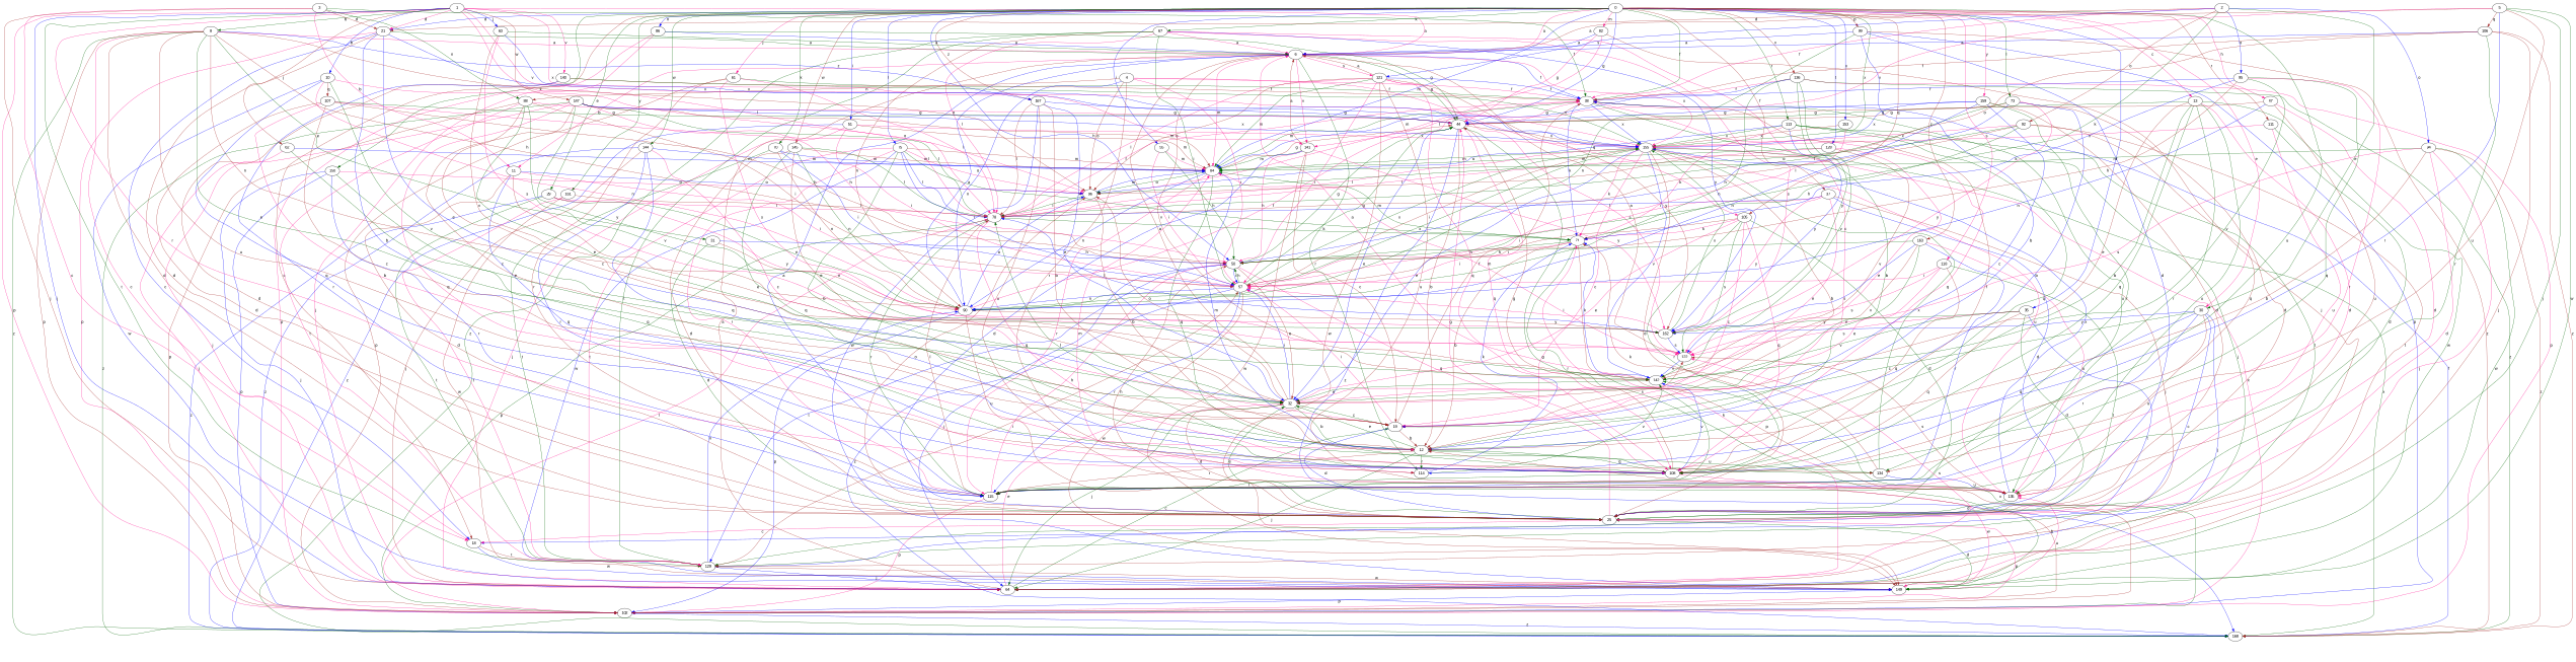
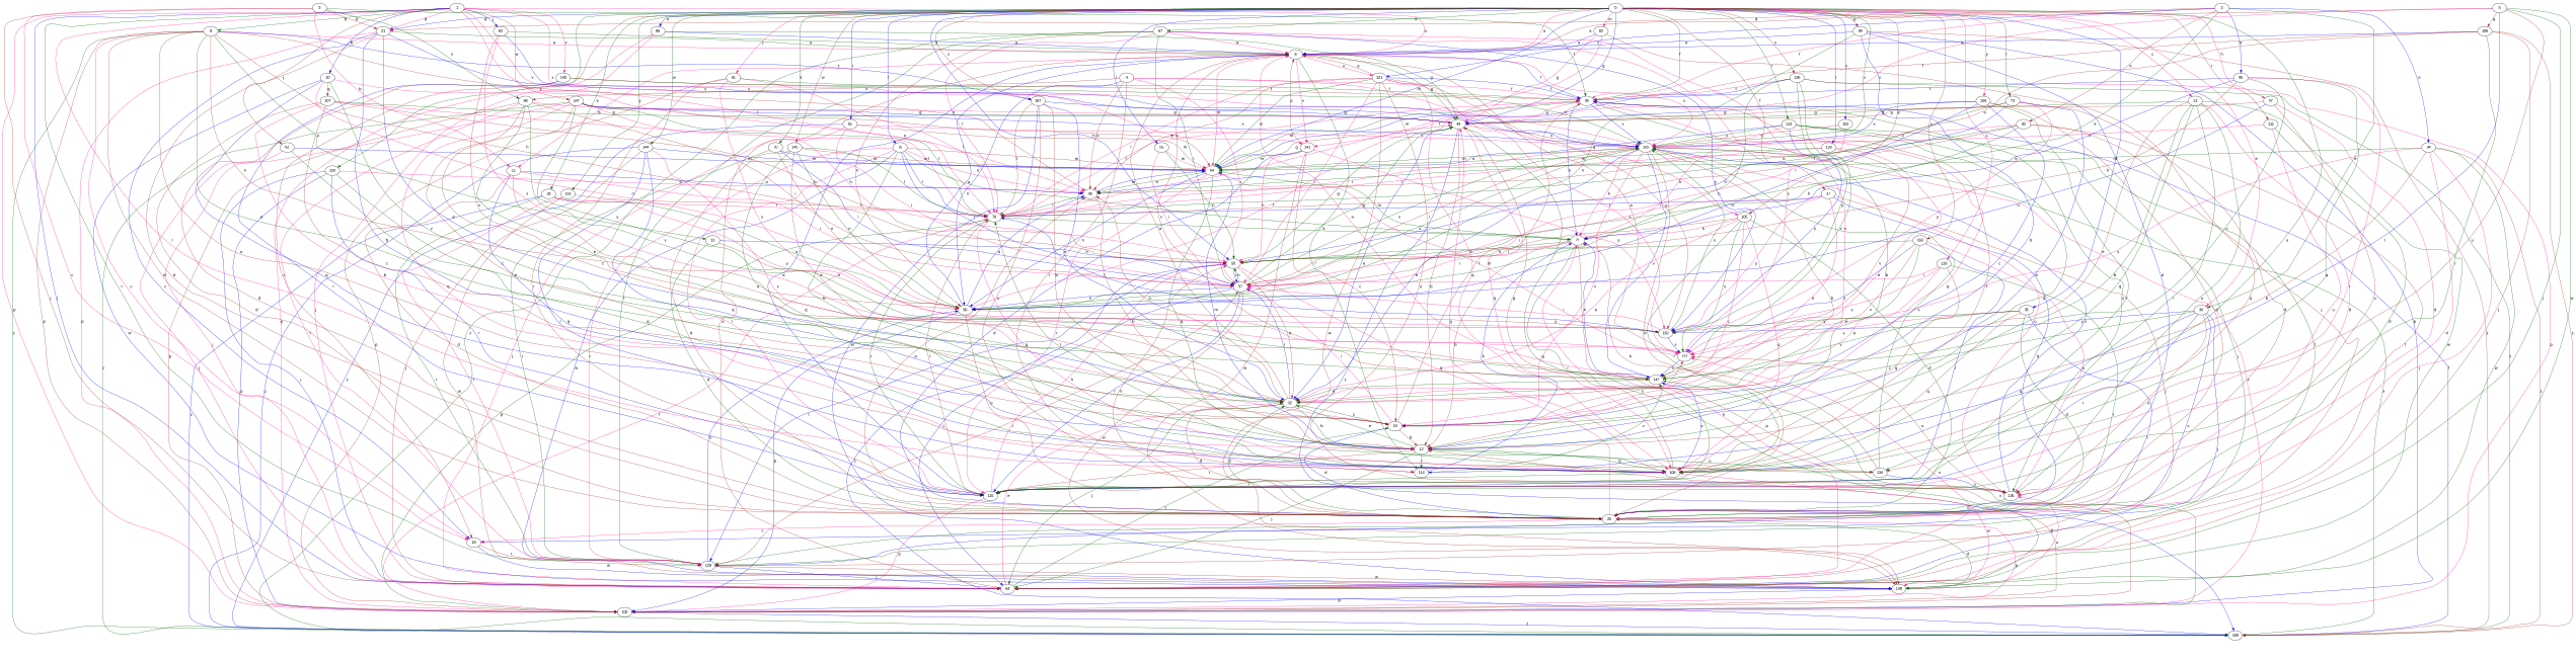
  strict digraph {
    fontname="Liberation Sans"
    node [fontname="Liberation Sans"]
    edge [color=deeppink fontname="Liberation Sans"]
    0
    6
    13
    18
    21
    29
    30
    35
    37
    38
    44
    47
    50
    51
    55
    61
    67
    70
    73
    75
    82
    84
    86
    99
    105
    111
    113
    118
    128
    134
    136
    144
    145
    150
    153
    155
    159
    161
    163
    167
    114
    141
    121
    11
    142
    149
    25
    32
    108
    12
    115
    135
    129
    102
    78
    90
    168
    162
    64
    19
    122
    57
    71
    96
    1
    8
    10
    62
    63
    140
    147
    31
    107
    2
    92
    94
    95
    3
    88
    4
    5
    106
    0 -> 6 [label=a]
    0 -> 13 [label=c]
    0 -> 18 [color=brown label=c]
    0 -> 21 [color=blue label=d]
    0 -> 29 [color=darkgreen label=e]
    0 -> 30 [label=e]
    0 -> 35 [color=blue label=f]
    0 -> 37 [color=brown label=f]
    0 -> 38 [color=darkgreen label=f]
    0 -> 44 [color=blue label=g]
    0 -> 47 [label=h]
    0 -> 50 [color=blue label=h]
    0 -> 51 [color=blue label=i]
    0 -> 55 [color=blue label=i]
    0 -> 61 [label=j]
    0 -> 67 [color=darkgreen label=k]
    0 -> 70 [color=darkgreen label=k]
    0 -> 73 [color=darkgreen label=l]
    0 -> 75 [color=blue label=l]
    0 -> 82 [label=m]
    0 -> 84 [color=blue label=m]
    0 -> 86 [color=blue label=n]
    0 -> 99 [color=brown label=p]
    0 -> 105 [color=brown label=q]
    0 -> 111 [color=brown label=r]
    0 -> 113 [color=darkgreen label=r]
    0 -> 118 [label=s]
    0 -> 128 [color=blue label=t]
    0 -> 134 [color=darkgreen label=u]
    0 -> 136 [color=brown label=v]
    0 -> 144 [color=darkgreen label=w]
    0 -> 145 [color=brown label=w]
    0 -> 150 [color=darkgreen label=x]
    0 -> 153 [color=blue label=x]
    0 -> 155 [color=darkgreen label=x]
    0 -> 159 [label=y]
    0 -> 161 [color=darkgreen label=y]
    0 -> 163 [color=brown label=z]
    0 -> 167 [color=brown label=z]
    6 -> 38 [color=blue label=f]
    6 -> 44 [color=darkgreen label=g]
    6 -> 84 [label=m]
    6 -> 155 [label=x]
    6 -> 114 [color=darkgreen label=r]
    6 -> 141 [label=v]
    6 -> 121 [label=s]
    6 -> 11 [label=b]
    6 -> 142 [color=brown label=v]
    13 -> 44 [color=darkgreen label=g]
    13 -> 149 [color=darkgreen label=w]
    13 -> 25 [label=d]
    13 -> 32 [color=brown label=e]
    13 -> 108 [color=darkgreen label=q]
    13 -> 12 [color=darkgreen label=b]
    13 -> 115 [color=darkgreen label=r]
    13 -> 135 [color=darkgreen label=u]
    18 -> 149 [color=blue label=w]
    18 -> 129 [color=brown label=t]
    21 -> 6 [color=darkgreen label=a]
    21 -> 18 [color=blue label=c]
    21 -> 155 [color=blue label=x]
    21 -> 25 [color=brown label=d]
    21 -> 32 [color=blue label=e]
    21 -> 12 [color=blue label=b]
    21 -> 102 [label=p]
    29 -> 129 [color=darkgreen label=t]
    29 -> 78 [label=l]
    29 -> 90 [color=darkgreen label=n]
    29 -> 168 [color=blue label=z]
    29 -> 162 [label=y]
    30 -> 18 [color=blue label=c]
    30 -> 108 [color=blue label=q]
    30 -> 115 [color=blue label=r]
    30 -> 135 [color=brown label=u]
    30 -> 162 [color=blue label=y]
    30 -> 64 [color=blue label=j]
    30 -> 19 [color=darkgreen label=c]
    35 -> 142 [color=darkgreen label=v]
    35 -> 25 [color=darkgreen label=d]
    35 -> 108 [color=brown label=q]
    35 -> 129 [color=blue label=t]
    35 -> 162 [color=darkgreen label=y]
    35 -> 122 [label=s]
    37 -> 25 [color=blue label=d]
    37 -> 32 [label=e]
    37 -> 78 [color=blue label=l]
    37 -> 162 [label=y]
    37 -> 64 [color=brown label=j]
    37 -> 57 [label=i]
    38 -> 44 [label=g]
    38 -> 84 [color=darkgreen label=m]
    38 -> 155 [color=blue label=x]
    38 -> 108 [label=q]
    38 -> 12 [color=darkgreen label=b]
    38 -> 135 [color=darkgreen label=u]
    38 -> 71 [color=blue label=k]
    44 -> 155 [color=brown label=x]
    44 -> 32 [color=blue label=e]
    44 -> 108 [label=q]
    44 -> 12 [color=brown label=b]
    44 -> 168 [color=blue label=z]
    47 -> 44 [color=brown label=g]
    47 -> 25 [label=d]
    47 -> 135 [color=brown label=u]
    47 -> 90 [color=blue label=n]
    50 -> 44 [color=darkgreen label=g]
    50 -> 32 [color=brown label=e]
    50 -> 108 [label=q]
    50 -> 129 [color=blue label=t]
    50 -> 64 [color=blue label=j]
    50 -> 57 [color=blue label=i]
    51 -> 84 [color=brown label=m]
    51 -> 155 [label=x]
    51 -> 168 [color=blue label=z]
    51 -> 64 [label=j]
    51 -> 57 [label=i]
    55 -> 50 [color=darkgreen label=h]
    55 -> 84 [label=m]
    55 -> 57 [label=i]
    61 -> 38 [color=darkgreen label=f]
    61 -> 115 [color=brown label=r]
    61 -> 102 [color=brown label=p]
    61 -> 78 [label=l]
    61 -> 122 [label=s]
    67 -> 6 [label=a]
    67 -> 129 [color=darkgreen label=t]
    67 -> 78 [label=l]
    67 -> 90 [color=brown label=n]
    67 -> 168 [color=darkgreen label=z]
    67 -> 162 [color=blue label=y]
    67 -> 19 [label=c]
    67 -> 122 [label=s]
    67 -> 57 [color=darkgreen label=i]
    70 -> 84 [color=blue label=m]
    70 -> 129 [color=darkgreen label=t]
    70 -> 90 [color=brown label=n]
    70 -> 57 [color=blue label=i]
    73 -> 44 [color=brown label=g]
    73 -> 50 [color=blue label=h]
    73 -> 25 [color=brown label=d]
    73 -> 12 [color=blue label=b]
    73 -> 78 [color=darkgreen label=l]
    73 -> 162 [label=y]
    75 -> 84 [color=brown label=m]
    75 -> 149 [color=blue label=w]
    75 -> 12 [color=darkgreen label=b]
    75 -> 115 [label=r]
    75 -> 129 [label=t]
    75 -> 78 [color=blue label=l]
    75 -> 57 [color=blue label=i]
    75 -> 71 [color=darkgreen label=k]
    75 -> 96 [label=o]
    82 -> 6 [color=blue label=a]
    82 -> 44 [label=g]
    82 -> 78 [label=l]
    82 -> 64 [color=brown label=j]
    84 -> 44 [color=brown label=g]
    84 -> 108 [color=darkgreen label=q]
    84 -> 115 [label=r]
    84 -> 90 [color=blue label=n]
    84 -> 96 [color=darkgreen label=o]
    86 -> 6 [color=blue label=a]
    86 -> 44 [color=darkgreen label=g]
    86 -> 102 [label=p]
    86 -> 64 [label=j]
    99 -> 6 [color=blue label=a]
    99 -> 25 [color=blue label=d]
    99 -> 12 [color=blue label=b]
    99 -> 102 [color=blue label=p]
    99 -> 90 [color=darkgreen label=n]
    99 -> 168 [color=brown label=z]
    105 -> 25 [color=darkgreen label=d]
    105 -> 32 [label=e]
    105 -> 108 [label=q]
    105 -> 115 [color=darkgreen label=r]
    105 -> 19 [label=c]
    105 -> 122 [color=darkgreen label=s]
    105 -> 57 [color=brown label=i]
    105 -> 71 [label=k]
    111 -> 155 [label=x]
    111 -> 25 [color=darkgreen label=d]
    111 -> 135 [label=u]
    113 -> 155 [color=darkgreen label=x]
    113 -> 108 [color=darkgreen label=q]
    113 -> 129 [color=darkgreen label=t]
    113 -> 162 [color=blue label=y]
    113 -> 64 [color=darkgreen label=j]
    113 -> 71 [label=k]
    113 -> 96 [color=blue label=o]
    118 -> 32 [label=e]
    118 -> 108 [color=brown label=q]
    118 -> 129 [color=darkgreen label=t]
    118 -> 122 [label=s]
    118 -> 57 [label=i]
    128 -> 84 [color=darkgreen label=m]
    128 -> 142 [color=brown label=v]
    128 -> 32 [label=e]
    128 -> 78 [label=l]
    134 -> 155 [color=darkgreen label=x]
    134 -> 135 [color=blue label=u]
    134 -> 78 [color=darkgreen label=l]
    134 -> 71 [color=brown label=k]
    136 -> 38 [label=f]
    136 -> 84 [color=blue label=m]
    136 -> 142 [color=darkgreen label=v]
    136 -> 102 [label=p]
    136 -> 90 [color=darkgreen label=n]
    136 -> 168 [color=darkgreen label=z]
    136 -> 162 [color=darkgreen label=y]
    144 -> 84 [color=blue label=m]
    144 -> 108 [color=blue label=q]
    144 -> 115 [color=blue label=r]
    144 -> 168 [color=blue label=z]
    144 -> 64 [color=brown label=j]
    144 -> 19 [label=c]
    145 -> 84 [color=brown label=m]
    145 -> 25 [color=brown label=d]
    145 -> 32 [color=brown label=e]
    145 -> 108 [color=darkgreen label=q]
    145 -> 78 [color=darkgreen label=l]
    145 -> 90 [color=darkgreen label=n]
    150 -> 108 [color=darkgreen label=q]
    150 -> 115 [color=blue label=r]
    150 -> 102 [color=blue label=p]
    150 -> 64 [color=blue label=j]
    150 -> 96 [label=o]
    153 -> 155 [color=brown label=x]
    153 -> 57 [label=i]
    155 -> 84 [color=darkgreen label=m]
    155 -> 142 [color=blue label=v]
    155 -> 25 [color=brown label=d]
    155 -> 32 [color=blue label=e]
    155 -> 12 [color=brown label=b]
    155 -> 135 [label=u]
    155 -> 78 [label=l]
    155 -> 19 [label=c]
    155 -> 57 [color=brown label=i]
    155 -> 71 [label=k]
    159 -> 44 [color=blue label=g]
    159 -> 155 [color=blue label=x]
    159 -> 25 [color=brown label=d]
    159 -> 115 [color=darkgreen label=r]
    159 -> 90 [color=blue label=n]
    159 -> 19 [color=blue label=c]
    161 -> 149 [color=brown label=w]
    161 -> 129 [label=t]
    161 -> 78 [color=brown label=l]
    163 -> 50 [color=darkgreen label=h]
    163 -> 142 [color=brown label=v]
    163 -> 32 [color=darkgreen label=e]
    163 -> 115 [color=blue label=r]
    163 -> 135 [label=u]
    163 -> 122 [color=blue label=s]
    167 -> 44 [color=blue label=g]
    167 -> 149 [color=blue label=w]
    167 -> 32 [color=blue label=e]
    167 -> 12 [color=brown label=b]
    167 -> 135 [color=brown label=u]
    167 -> 78 [color=brown label=l]
    114 -> 142 [color=darkgreen label=v]
    114 -> 71 [color=blue label=k]
    141 -> 6 [color=brown label=a]
    141 -> 50 [label=h]
    141 -> 84 [color=darkgreen label=m]
    141 -> 149 [color=brown label=w]
    141 -> 25 [color=blue label=d]
    141 -> 162 [label=y]
    141 -> 19 [color=brown label=c]
    121 -> 6 [color=brown label=a]
    121 -> 38 [color=blue label=f]
    121 -> 84 [color=darkgreen label=m]
    121 -> 149 [color=brown label=w]
    121 -> 108 [label=q]
    121 -> 135 [color=brown label=u]
    121 -> 78 [label=l]
    121 -> 162 [color=brown label=y]
    121 -> 122 [label=s]
    121 -> 57 [label=i]
    121 -> 96 [color=brown label=o]
    11 -> 25 [color=brown label=d]
    11 -> 32 [color=brown label=e]
    11 -> 108 [color=blue label=q]
    11 -> 57 [label=i]
    11 -> 96 [color=blue label=o]
    142 -> 6 [label=a]
    142 -> 32 [color=darkgreen label=e]
    142 -> 71 [color=blue label=k]
    149 -> 44 [color=darkgreen label=g]
    149 -> 25 [color=darkgreen label=d]
    149 -> 135 [label=u]
    149 -> 102 [color=blue label=p]
    25 -> 18 [label=c]
    25 -> 44 [label=g]
    25 -> 50 [color=brown label=h]
    25 -> 32 [color=darkgreen label=e]
    25 -> 102 [label=p]
    25 -> 96 [color=brown label=o]
    32 -> 6 [color=brown label=a]
    32 -> 25 [color=brown label=d]
    32 -> 12 [color=darkgreen label=b]
    32 -> 64 [color=darkgreen label=j]
    32 -> 19 [color=darkgreen label=c]
    32 -> 57 [color=blue label=i]
    32 -> 96 [color=brown label=o]
    108 -> 38 [color=brown label=f]
    108 -> 44 [color=brown label=g]
    108 -> 142 [color=blue label=v]
    108 -> 149 [label=w]
    108 -> 115 [color=darkgreen label=r]
    12 -> 84 [color=blue label=m]
    12 -> 134 [color=darkgreen label=u]
    12 -> 114 [color=darkgreen label=r]
    12 -> 32 [color=darkgreen label=e]
    12 -> 108 [color=darkgreen label=q]
    12 -> 115 [color=brown label=r]
    12 -> 64 [color=darkgreen label=j]
    115 -> 6 [color=blue label=a]
    115 -> 50 [label=h]
    115 -> 102 [label=p]
    115 -> 78 [color=brown label=l]
-   135 -> 84 [label=m]
    135 -> 155 [color=blue label=x]
    135 -> 25 [color=darkgreen label=d]
    135 -> 122 [color=brown label=s]
    129 -> 149 [color=brown label=w]
    129 -> 90 [color=blue label=n]
    129 -> 64 [color=blue label=j]
    129 -> 57 [color=brown label=i]
    102 -> 155 [label=x]
    102 -> 142 [color=darkgreen label=v]
    102 -> 12 [color=brown label=b]
    102 -> 78 [label=l]
    102 -> 168 [color=blue label=z]
    78 -> 38 [label=f]
    78 -> 108 [label=q]
    78 -> 115 [color=darkgreen label=r]
    78 -> 102 [color=darkgreen label=p]
    78 -> 71 [color=darkgreen label=k]
    90 -> 6 [color=blue label=a]
    90 -> 38 [label=f]
    90 -> 155 [color=darkgreen label=x]
    90 -> 135 [color=brown label=u]
    90 -> 102 [color=blue label=p]
    90 -> 162 [color=brown label=y]
    90 -> 96 [color=blue label=o]
    168 -> 38 [color=blue label=f]
    168 -> 155 [color=darkgreen label=x]
    162 -> 155 [color=darkgreen label=x]
    162 -> 78 [color=blue label=l]
    162 -> 122 [color=blue label=s]
    162 -> 57 [label=i]
    64 -> 6 [color=brown label=a]
    64 -> 32 [label=e]
    64 -> 19 [color=darkgreen label=c]
    64 -> 122 [label=s]
    64 -> 71 [label=k]
    19 -> 38 [color=brown label=f]
    19 -> 25 [color=blue label=d]
    19 -> 12 [color=brown label=b]
    19 -> 122 [color=brown label=s]
    19 -> 57 [label=i]
    122 -> 6 [color=brown label=a]
    122 -> 84 [label=m]
    122 -> 142 [color=blue label=v]
    57 -> 44 [color=darkgreen label=g]
    57 -> 50 [color=darkgreen label=h]
    57 -> 155 [color=darkgreen label=x]
    57 -> 149 [color=brown label=w]
    57 -> 115 [color=blue label=r]
    57 -> 90 [color=blue label=n]
    57 -> 168 [color=blue label=z]
    71 -> 50 [color=darkgreen label=h]
    71 -> 84 [color=darkgreen label=m]
    71 -> 12 [color=brown label=b]
    71 -> 115 [color=darkgreen label=r]
    71 -> 102 [color=brown label=p]
    71 -> 57 [label=i]
    96 -> 84 [color=blue label=m]
    96 -> 12 [color=brown label=b]
    96 -> 78 [color=darkgreen label=l]
    1 -> 6 [label=a]
    1 -> 21 [label=d]
    1 -> 155 [label=x]
    1 -> 114 [label=r]
    1 -> 141 [label=v]
    1 -> 129 [color=darkgreen label=t]
    1 -> 102 [label=p]
    1 -> 78 [label=l]
    1 -> 64 [color=blue label=j]
    1 -> 8 [color=darkgreen label=b]
    1 -> 10 [color=blue label=b]
    1 -> 62 [color=brown label=j]
    1 -> 63 [color=blue label=j]
    1 -> 140 [label=v]
    1 -> 147 [color=brown label=w]
    8 -> 6 [label=a]
    8 -> 18 [label=c]
    8 -> 50 [color=brown label=h]
    8 -> 134 [color=brown label=u]
    8 -> 167 [color=blue label=z]
    8 -> 25 [color=brown label=d]
    8 -> 32 [color=darkgreen label=e]
    8 -> 102 [color=brown label=p]
    8 -> 90 [color=brown label=n]
    8 -> 168 [color=darkgreen label=z]
    8 -> 96 [color=brown label=o]
    8 -> 31 [color=darkgreen label=e]
    10 -> 142 [color=darkgreen label=v]
    10 -> 149 [color=blue label=w]
    10 -> 108 [color=blue label=q]
    10 -> 90 [label=n]
    10 -> 96 [label=o]
    10 -> 107 [color=brown label=q]
    62 -> 84 [color=blue label=m]
    62 -> 32 [color=darkgreen label=e]
    62 -> 64 [label=j]
    63 -> 6 [color=darkgreen label=a]
    63 -> 155 [color=blue label=x]
    63 -> 142 [color=brown label=v]
    63 -> 122 [label=s]
    140 -> 38 [color=brown label=f]
    140 -> 155 [color=darkgreen label=x]
    140 -> 25 [color=brown label=d]
    140 -> 115 [color=blue label=r]
    147 -> 44 [color=blue label=g]
    147 -> 50 [label=h]
    147 -> 84 [color=brown label=m]
    147 -> 155 [color=blue label=x]
    147 -> 108 [label=q]
    147 -> 78 [color=darkgreen label=l]
    147 -> 168 [color=darkgreen label=z]
    147 -> 162 [color=darkgreen label=y]
    147 -> 64 [label=j]
    147 -> 19 [color=brown label=c]
    31 -> 50 [color=blue label=h]
    31 -> 25 [color=darkgreen label=d]
    31 -> 90 [color=brown label=n]
    107 -> 44 [color=darkgreen label=g]
    107 -> 50 [color=brown label=h]
    107 -> 25 [color=brown label=d]
    107 -> 12 [label=b]
    107 -> 78 [label=l]
    107 -> 19 [color=brown label=c]
    2 -> 21 [color=brown label=d]
    2 -> 30 [color=darkgreen label=e]
    2 -> 38 [label=f]
    2 -> 121 [color=blue label=s]
    2 -> 71 [color=darkgreen label=k]
    2 -> 92 [color=brown label=o]
    2 -> 94 [color=blue label=o]
    2 -> 95 [color=blue label=o]
    92 -> 50 [color=darkgreen label=h]
    92 -> 155 [label=x]
    92 -> 108 [color=brown label=q]
    92 -> 129 [color=brown label=t]
    92 -> 78 [color=brown label=l]
    92 -> 96 [color=darkgreen label=o]
    94 -> 84 [color=darkgreen label=m]
    94 -> 149 [color=darkgreen label=w]
    94 -> 25 [label=d]
    94 -> 12 [color=brown label=b]
    94 -> 168 [color=brown label=z]
    94 -> 64 [label=j]
    94 -> 122 [label=s]
    95 -> 38 [color=blue label=f]
    95 -> 50 [color=brown label=h]
    95 -> 142 [color=darkgreen label=v]
    95 -> 108 [color=darkgreen label=q]
    95 -> 115 [label=r]
    95 -> 71 [color=blue label=k]
    3 -> 18 [label=c]
    3 -> 21 [color=brown label=d]
    3 -> 38 [color=darkgreen label=f]
    3 -> 11 [label=b]
    3 -> 64 [color=brown label=j]
    3 -> 88 [color=darkgreen label=n]
    88 -> 44 [label=g]
    88 -> 142 [color=darkgreen label=v]
    88 -> 32 [color=darkgreen label=e]
    88 -> 129 [label=t]
    88 -> 102 [color=brown label=p]
    88 -> 19 [color=brown label=c]
    88 -> 57 [color=brown label=i]
    4 -> 38 [label=f]
    4 -> 105 [label=q]
    4 -> 114 [color=brown label=r]
    4 -> 90 [color=blue label=n]
    4 -> 57 [label=i]
    4 -> 96 [color=brown label=o]
    4 -> 88 [color=brown label=n]
    5 -> 6 [color=brown label=a]
    5 -> 134 [color=brown label=u]
    5 -> 114 [color=blue label=r]
    5 -> 141 [label=v]
    5 -> 149 [color=darkgreen label=w]
    5 -> 64 [color=darkgreen label=j]
    5 -> 106 [color=brown label=q]
    106 -> 6 [color=blue label=a]
    106 -> 38 [color=brown label=f]
    106 -> 115 [color=darkgreen label=r]
    106 -> 168 [color=brown label=z]
    106 -> 64 [color=brown label=j]
    106 -> 96 [color=brown label=o]
  }
